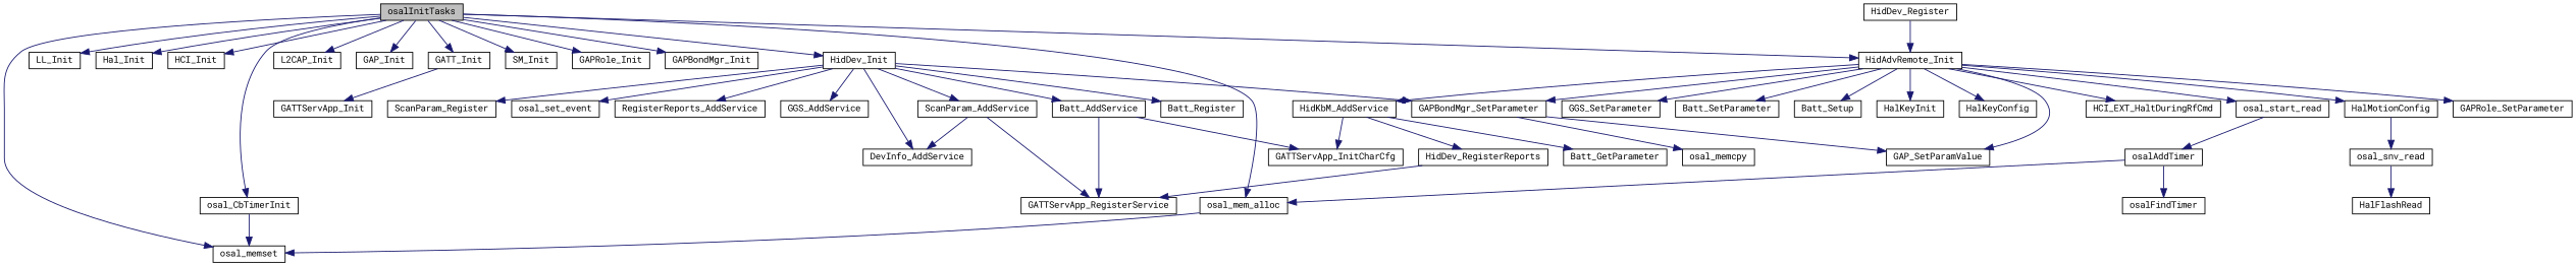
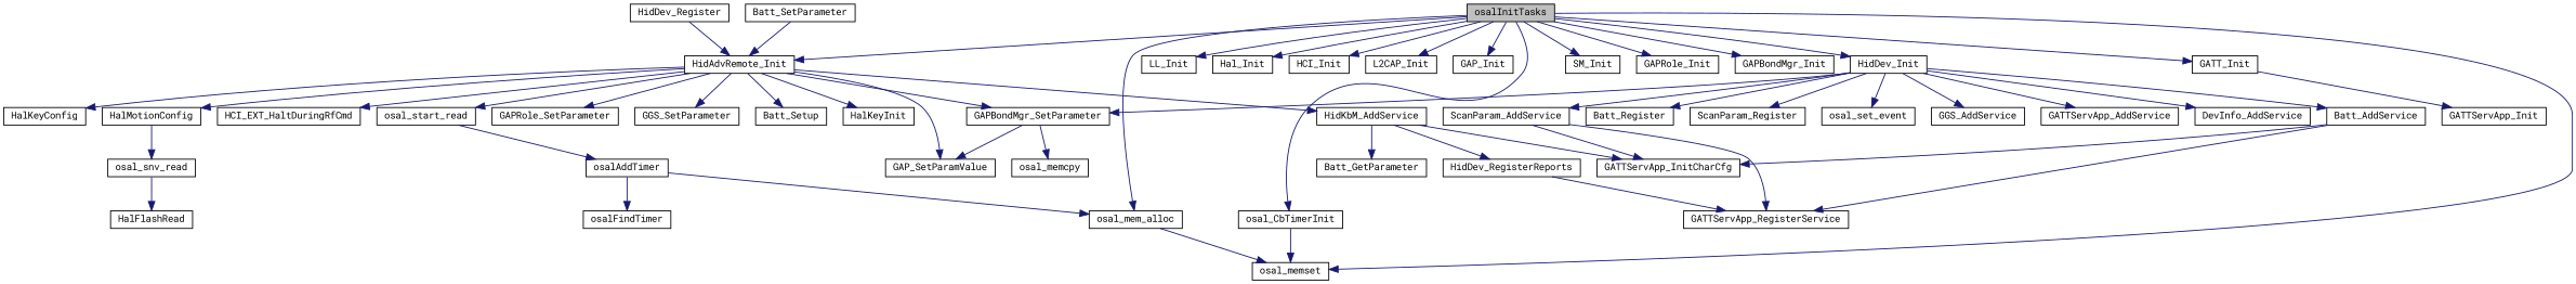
  digraph {
    fontname="Roboto Mono"
    rankdir=TB
    node [color=black fillcolor=white fontname="Roboto Mono" fontsize=10 shape=record style=filled]
    edge [color=midnightblue fontname="Roboto Mono" fontsize=10 labelfontname=Helvetica labelfontsize=10 style=solid]
    n1 [fillcolor=grey75 fontcolor=black height=0.2 label=osalInitTasks width=0.4]
    n2 [height=0.2 label=osal_mem_alloc width=0.4]
    n3 [height=0.2 label=osal_memset width=0.4]
    n4 [height=0.2 label=LL_Init width=0.4]
    n5 [height=0.2 label=Hal_Init width=0.4]
    n6 [height=0.2 label=HCI_Init width=0.4]
    n7 [height=0.2 label=osal_CbTimerInit width=0.4]
    n8 [height=0.2 label=L2CAP_Init width=0.4]
    n9 [height=0.2 label=GAP_Init width=0.4]
    n10 [height=0.2 label=GATT_Init width=0.4]
    n11 [height=0.2 label=SM_Init width=0.4]
    n12 [height=0.2 label=GAPRole_Init width=0.4]
    n13 [height=0.2 label=GAPBondMgr_Init width=0.4]
    n14 [height=0.2 label=HidDev_Init width=0.4]
    n15 [height=0.2 label=HidAdvRemote_Init width=0.4]
    n16 [height=0.2 label=GATTServApp_Init width=0.4]
    n17 [height=0.2 label=GAPBondMgr_SetParameter width=0.4]
    n18 [height=0.2 label=GGS_AddService width=0.4]
-   n19 [height=0.2 label=RegisterReports_AddService width=0.4]
+   n19 [height=0.2 label=GATTServApp_AddService width=0.4]
    n20 [height=0.2 label=DevInfo_AddService width=0.4]
    n21 [height=0.2 label=Batt_AddService width=0.4]
    n22 [height=0.2 label=ScanParam_AddService width=0.4]
    n23 [height=0.2 label=Batt_Register width=0.4]
    n24 [height=0.2 label=ScanParam_Register width=0.4]
    n25 [height=0.2 label=osal_set_event width=0.4]
    n26 [height=0.2 label=GAP_SetParamValue width=0.4]
    n27 [height=0.2 label=GAPRole_SetParameter width=0.4]
    n28 [height=0.2 label=GGS_SetParameter width=0.4]
    n29 [height=0.2 label=Batt_SetParameter width=0.4]
    n30 [height=0.2 label=Batt_Setup width=0.4]
    n31 [height=0.2 label=HidKbM_AddService width=0.4]
    n32 [height=0.2 label=HalKeyInit width=0.4]
    n33 [height=0.2 label=HalKeyConfig width=0.4]
    n34 [height=0.2 label=HalMotionConfig width=0.4]
    n35 [height=0.2 label=HCI_EXT_HaltDuringRfCmd width=0.4]
    n36 [height=0.2 label=osal_start_read width=0.4]
    n37 [height=0.2 label=osal_memcpy width=0.4]
    n38 [height=0.2 label=GATTServApp_InitCharCfg width=0.4]
    n39 [height=0.2 label=GATTServApp_RegisterService width=0.4]
    n40 [height=0.2 label=Batt_GetParameter width=0.4]
    n41 [height=0.2 label=HidDev_RegisterReports width=0.4]
    n42 [height=0.2 label=HidDev_Register width=0.4]
    n43 [height=0.2 label=osal_snv_read width=0.4]
    n44 [height=0.2 label=osalAddTimer width=0.4]
    n45 [height=0.2 label=HalFlashRead width=0.4]
    n46 [height=0.2 label=osalFindTimer width=0.4]
    n1 -> n2
    n1 -> n3
    n1 -> n4
    n1 -> n5
    n1 -> n6
    n1 -> n7
    n1 -> n8
    n1 -> n9
    n1 -> n10
    n1 -> n11
    n1 -> n12
    n1 -> n13
    n1 -> n14
    n1 -> n15
    n2 -> n3
    n7 -> n3
    n10 -> n16
    n14 -> n17
    n14 -> n18
    n14 -> n19
    n14 -> n20
    n14 -> n21
    n14 -> n22
    n14 -> n23
    n14 -> n24
    n14 -> n25
    n15 -> n17
    n15 -> n26
    n15 -> n27
    n15 -> n28
-   n15 -> n29
+   n29 -> n15
    n15 -> n30
    n15 -> n31
    n15 -> n32
    n15 -> n33
    n15 -> n34
    n15 -> n35
    n15 -> n36
    n17 -> n26
    n17 -> n37
    n21 -> n38
    n21 -> n39
-   n22 -> n20
+   n22 -> n38
    n22 -> n39
    n31 -> n38
    n31 -> n40
    n31 -> n41
    n34 -> n43
    n36 -> n44
    n41 -> n39
    n42 -> n15
    n43 -> n45
    n44 -> n2
    n44 -> n46
  }
